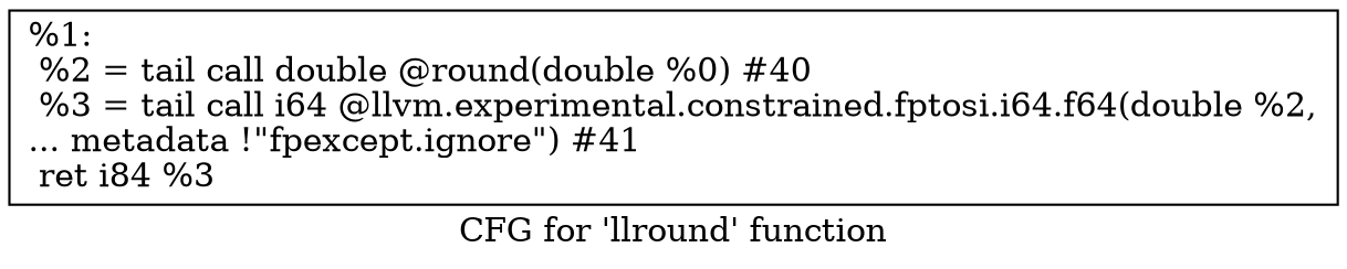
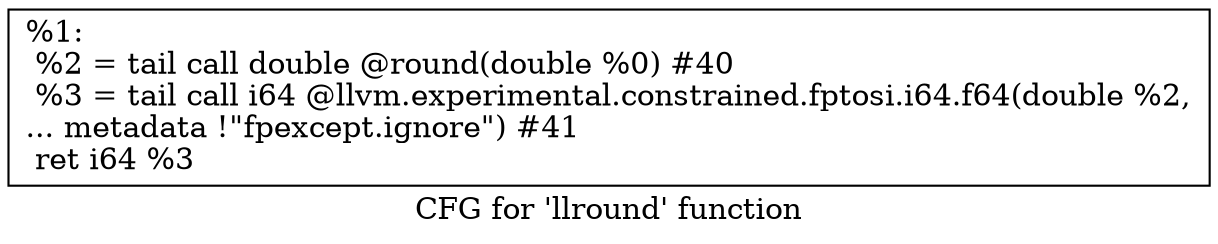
  digraph {
    label="CFG for 'llround' function"
-   n1 [label="{%1:\l  %2 = tail call double @round(double %0) #40\l  %3 = tail call i64 @llvm.experimental.constrained.fptosi.i64.f64(double %2,\l... metadata !\"fpexcept.ignore\") #41\l  ret i84 %3\l}" shape=record]
+   n1 [label="{%1:\l  %2 = tail call double @round(double %0) #40\l  %3 = tail call i64 @llvm.experimental.constrained.fptosi.i64.f64(double %2,\l... metadata !\"fpexcept.ignore\") #41\l  ret i64 %3\l}" shape=record]
  }
